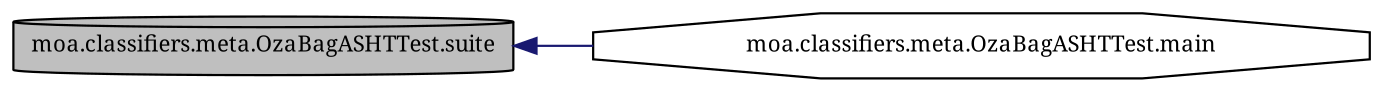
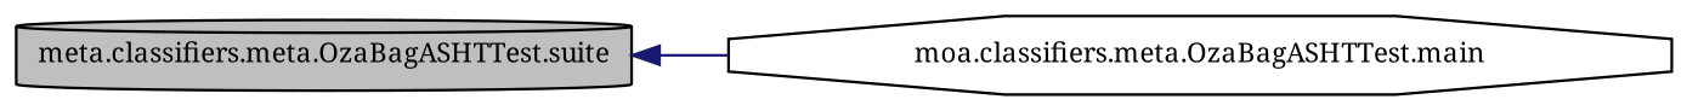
  digraph {
    rankdir=LR
    fontname="Noto Serif"
    node [color=black fontname="Noto Serif" fontsize=10 style=filled]
-   n1 [fillcolor=grey75 fontcolor=black height=0.2 label="moa.classifiers.meta.OzaBagASHTTest.suite" shape=cylinder width=0.4]
+   n1 [fillcolor=grey75 fontcolor=black height=0.2 label="meta.classifiers.meta.OzaBagASHTTest.suite" shape=cylinder width=0.4]
    n2 [fillcolor=white height=0.2 label="moa.classifiers.meta.OzaBagASHTTest.main" shape=octagon width=0.4]
    n1 -> n2 [color=midnightblue dir=back fontname="Noto Serif" fontsize=10 labelfontname=Helvetica labelfontsize=10 style=solid]
  }
